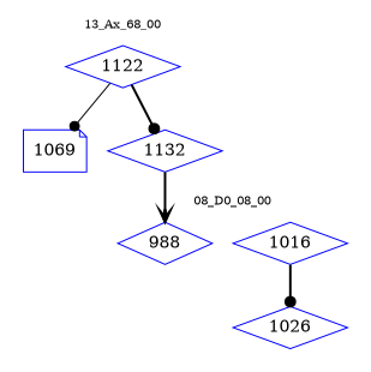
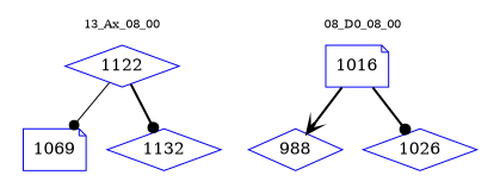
  digraph {
    node [color=blue shape=diamond]
    edge [arrowhead=dot color=black style=bold]
    n1 [label=1122]
    n2 [label=1069 shape=note]
    n3 [label=1132]
-   n4 [label=1016]
+   n4 [label=1016 shape=note]
    n5 [label=988]
    n6 [label=1026]
    subgraph cluster_1 {
      color=white
      fontsize=10
-     label="13_Ax_68_00"
+     label="13_Ax_08_00"
      n1
      n2
      n3
    }
    subgraph cluster_2 {
      color=white
      fontsize=10
      label="08_D0_08_00"
      n4
      n5
      n6
    }
    n1 -> n2 [style=solid]
    n1 -> n3
-   n3 -> n5 [arrowhead=vee]
+   n4 -> n5 [arrowhead=vee]
    n4 -> n6
  }
